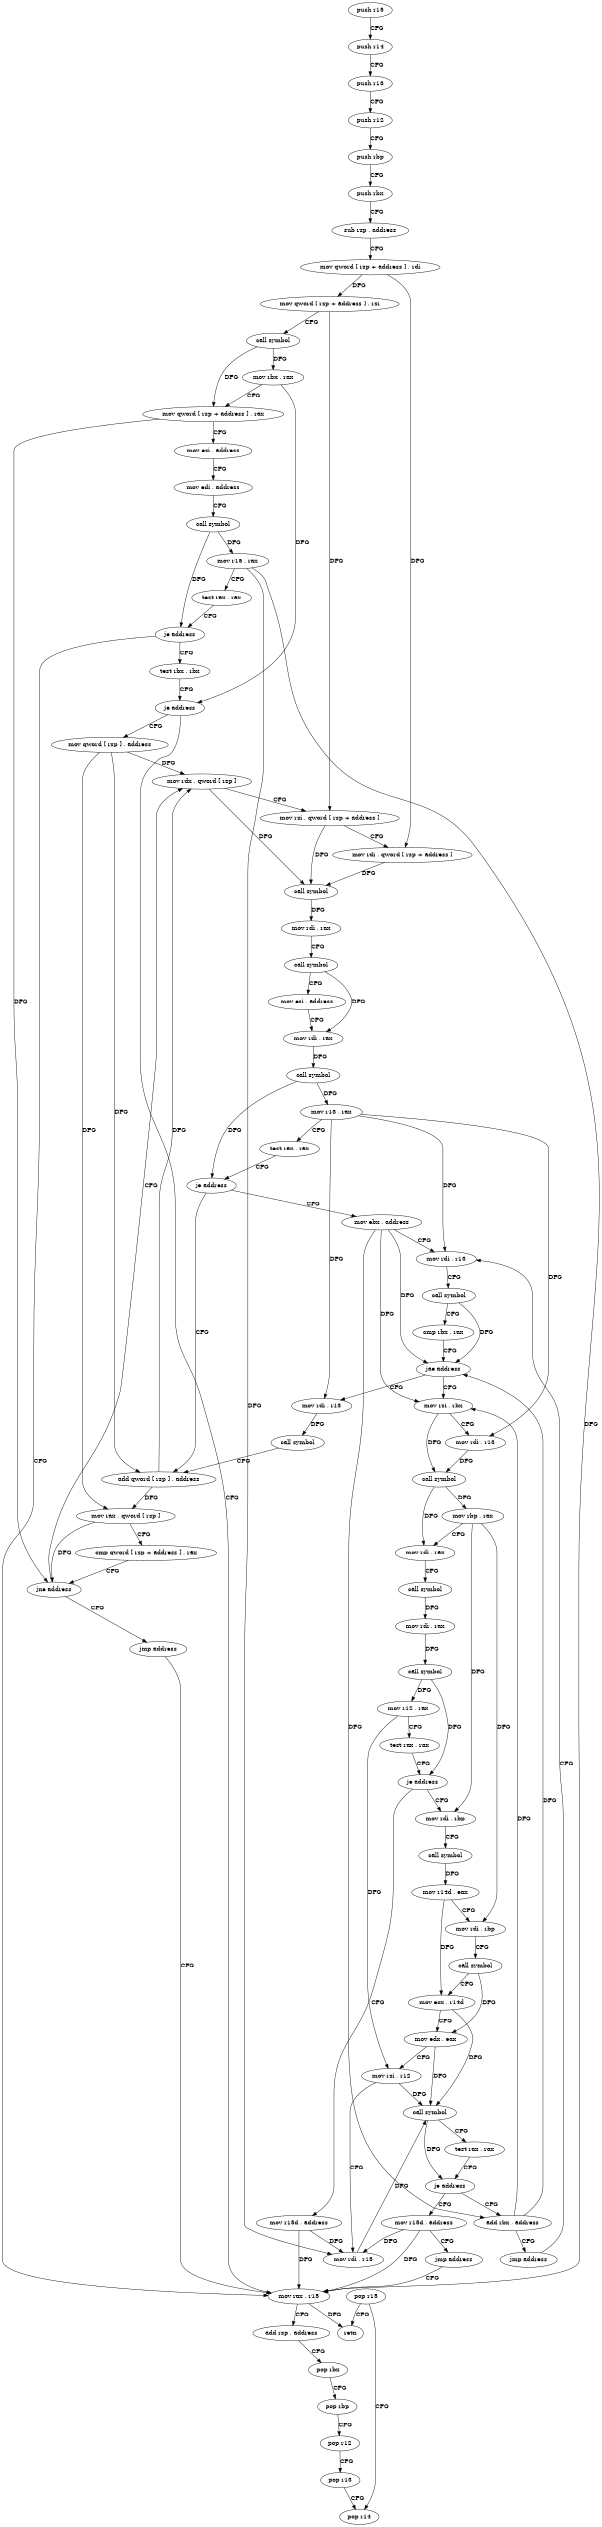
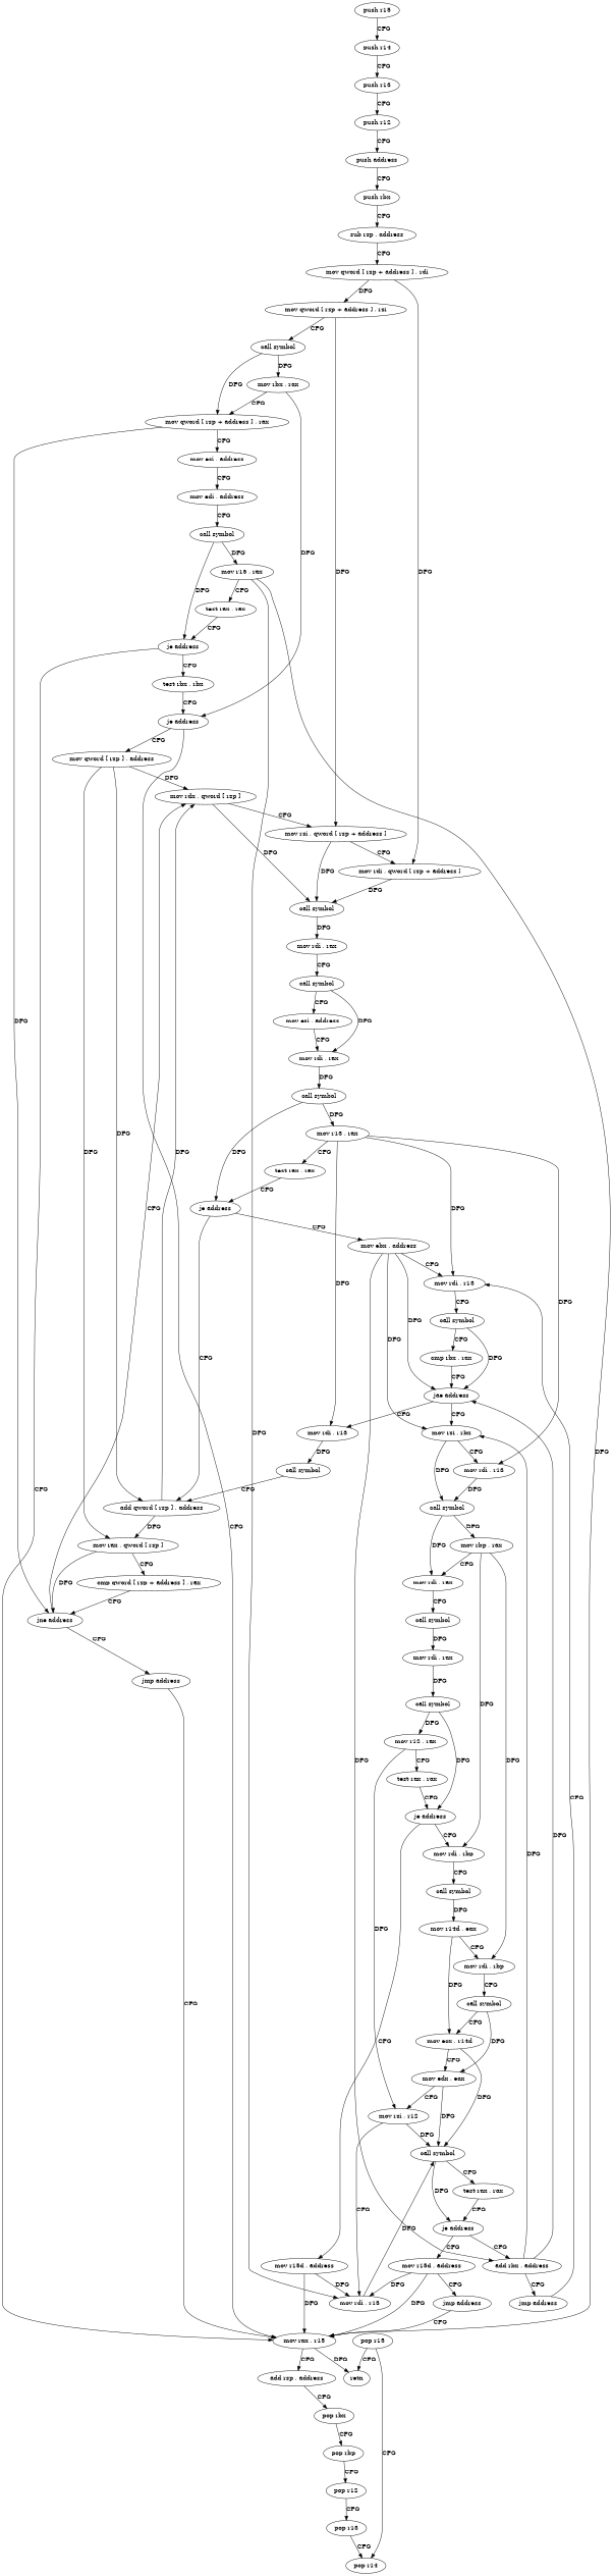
  digraph {
    n1 [label="push r15"]
    n2 [label="push r14"]
    n3 [label="push r13"]
    n4 [label="push r12"]
-   n5 [label="push rbp"]
+   n5 [label="push address"]
    n6 [label="push rbx"]
    n7 [label="sub rsp , address"]
    n8 [label="mov qword [ rsp + address ] , rdi"]
    n9 [label="mov qword [ rsp + address ] , rsi"]
    n10 [label="mov rdi , qword [ rsp + address ]"]
    n11 [label="call symbol"]
    n12 [label="mov rsi , qword [ rsp + address ]"]
    n13 [label="call symbol"]
    n14 [label="mov rbx , rax"]
    n15 [label="mov qword [ rsp + address ] , rax"]
    n16 [label="je address"]
    n17 [label="mov esi , address"]
    n18 [label="jne address"]
    n19 [label="mov rax , r15"]
    n20 [label="mov qword [ rsp ] , address"]
    n21 [label="mov edi , address"]
    n22 [label="mov rdx , qword [ rsp ]"]
    n23 [label="jmp address"]
    n24 [label="call symbol"]
    n25 [label="mov r15 , rax"]
    n26 [label="je address"]
    n27 [label="test rax , rax"]
    n28 [label="mov rdi , r15"]
    n29 [label="test rbx , rbx"]
    n30 [label="add rsp , address"]
    n31 [label=retn]
    n32 [label="call symbol"]
    n33 [label="pop rbx"]
    n34 [label="pop rbp"]
    n35 [label="pop r12"]
    n36 [label="pop r13"]
    n37 [label="pop r14"]
    n38 [label="pop r15"]
    n39 [label="add qword [ rsp ] , address"]
    n40 [label="mov rax , qword [ rsp ]"]
    n41 [label="cmp qword [ rsp + address ] , rax"]
    n42 [label="mov rdi , rax"]
    n43 [label="mov ebx , address"]
    n44 [label="mov rdi , r13"]
    n45 [label="mov rsi , rbx"]
    n46 [label="add rbx , address"]
    n47 [label="jae address"]
    n48 [label="call symbol"]
    n49 [label="mov rdi , r13"]
    n50 [label="call symbol"]
    n51 [label="jmp address"]
    n52 [label="mov rdi , r13"]
    n53 [label="cmp rbx , rax"]
    n54 [label="call symbol"]
    n55 [label="mov esi , address"]
    n56 [label="mov rdi , rax"]
    n57 [label="call symbol"]
    n58 [label="mov r13 , rax"]
    n59 [label="je address"]
    n60 [label="test rax , rax"]
    n61 [label="call symbol"]
    n62 [label="mov rbp , rax"]
    n63 [label="mov rdi , rax"]
    n64 [label="mov rdi , rbp"]
    n65 [label="mov rdi , rbp"]
    n66 [label="call symbol"]
    n67 [label="call symbol"]
    n68 [label="call symbol"]
    n69 [label="mov rdi , rax"]
    n70 [label="call symbol"]
    n71 [label="mov r12 , rax"]
    n72 [label="je address"]
    n73 [label="test rax , rax"]
    n74 [label="mov rsi , r12"]
    n75 [label="mov r15d , address"]
    n76 [label="mov r14d , eax"]
    n77 [label="mov ecx , r14d"]
    n78 [label="mov edx , eax"]
    n79 [label="test rax , rax"]
    n80 [label="je address"]
    n81 [label="mov r15d , address"]
    n82 [label="jmp address"]
    n1 -> n2 [label=CFG]
    n2 -> n3 [label=CFG]
    n3 -> n4 [label=CFG]
    n4 -> n5 [label=CFG]
    n5 -> n6 [label=CFG]
    n6 -> n7 [label=CFG]
    n7 -> n8 [label=CFG]
    n8 -> n9 [label=DFG]
    n8 -> n10 [label=DFG]
    n9 -> n11 [label=CFG]
    n9 -> n12 [label=DFG]
    n10 -> n13 [label=DFG]
    n11 -> n14 [label=DFG]
    n11 -> n15 [label=DFG]
    n12 -> n10 [label=CFG]
    n12 -> n13 [label=DFG]
    n13 -> n42 [label=DFG]
    n14 -> n15 [label=CFG]
    n14 -> n16 [label=DFG]
    n15 -> n17 [label=CFG]
    n15 -> n18 [label=DFG]
    n16 -> n19 [label=CFG]
    n16 -> n20 [label=CFG]
    n17 -> n21 [label=CFG]
    n18 -> n22 [label=CFG]
    n18 -> n23 [label=CFG]
    n19 -> n30 [label=CFG]
    n19 -> n31 [label=DFG]
    n20 -> n22 [label=DFG]
    n20 -> n39 [label=DFG]
    n20 -> n40 [label=DFG]
    n21 -> n24 [label=CFG]
    n22 -> n12 [label=CFG]
    n22 -> n13 [label=DFG]
    n23 -> n19 [label=CFG]
    n24 -> n25 [label=DFG]
    n24 -> n26 [label=DFG]
    n25 -> n19 [label=DFG]
    n25 -> n27 [label=CFG]
    n25 -> n28 [label=DFG]
    n26 -> n19 [label=CFG]
    n26 -> n29 [label=CFG]
    n27 -> n26 [label=CFG]
    n28 -> n32 [label=DFG]
    n29 -> n16 [label=CFG]
    n30 -> n33 [label=CFG]
    n32 -> n79 [label=CFG]
    n32 -> n80 [label=DFG]
    n33 -> n34 [label=CFG]
    n34 -> n35 [label=CFG]
    n35 -> n36 [label=CFG]
    n36 -> n37 [label=CFG]
    n38 -> n31 [label=CFG]
    n38 -> n37 [label=CFG]
    n39 -> n22 [label=DFG]
    n39 -> n40 [label=DFG]
    n40 -> n18 [label=DFG]
    n40 -> n41 [label=CFG]
    n41 -> n18 [label=CFG]
    n42 -> n54 [label=CFG]
    n43 -> n44 [label=CFG]
    n43 -> n45 [label=DFG]
    n43 -> n46 [label=DFG]
    n43 -> n47 [label=DFG]
    n44 -> n48 [label=CFG]
    n45 -> n49 [label=CFG]
    n45 -> n50 [label=DFG]
    n46 -> n45 [label=DFG]
    n46 -> n47 [label=DFG]
    n46 -> n51 [label=CFG]
    n47 -> n45 [label=CFG]
    n47 -> n52 [label=CFG]
    n48 -> n47 [label=DFG]
    n48 -> n53 [label=CFG]
    n49 -> n50 [label=DFG]
    n50 -> n62 [label=DFG]
    n50 -> n63 [label=DFG]
    n51 -> n44 [label=CFG]
    n52 -> n61 [label=DFG]
    n53 -> n47 [label=CFG]
    n54 -> n55 [label=CFG]
    n54 -> n56 [label=DFG]
    n55 -> n56 [label=CFG]
    n56 -> n57 [label=DFG]
    n57 -> n58 [label=DFG]
    n57 -> n59 [label=DFG]
    n58 -> n44 [label=DFG]
    n58 -> n49 [label=DFG]
    n58 -> n52 [label=DFG]
    n58 -> n60 [label=CFG]
    n59 -> n39 [label=CFG]
    n59 -> n43 [label=CFG]
    n60 -> n59 [label=CFG]
    n61 -> n39 [label=CFG]
    n62 -> n63 [label=CFG]
    n62 -> n64 [label=DFG]
    n62 -> n65 [label=DFG]
    n63 -> n66 [label=CFG]
    n64 -> n67 [label=CFG]
    n65 -> n68 [label=CFG]
    n66 -> n69 [label=DFG]
    n67 -> n76 [label=DFG]
    n68 -> n77 [label=CFG]
    n68 -> n78 [label=DFG]
    n69 -> n70 [label=DFG]
    n70 -> n71 [label=DFG]
    n70 -> n72 [label=DFG]
    n71 -> n73 [label=CFG]
    n71 -> n74 [label=DFG]
    n72 -> n64 [label=CFG]
    n72 -> n75 [label=CFG]
    n73 -> n72 [label=CFG]
    n74 -> n28 [label=CFG]
    n74 -> n32 [label=DFG]
    n75 -> n19 [label=DFG]
    n75 -> n28 [label=DFG]
    n76 -> n65 [label=CFG]
    n76 -> n77 [label=DFG]
    n77 -> n32 [label=DFG]
    n77 -> n78 [label=CFG]
    n78 -> n32 [label=DFG]
    n78 -> n74 [label=CFG]
    n79 -> n80 [label=CFG]
    n80 -> n46 [label=CFG]
    n80 -> n81 [label=CFG]
    n81 -> n19 [label=DFG]
    n81 -> n28 [label=DFG]
    n81 -> n82 [label=CFG]
    n82 -> n19 [label=CFG]
  }
